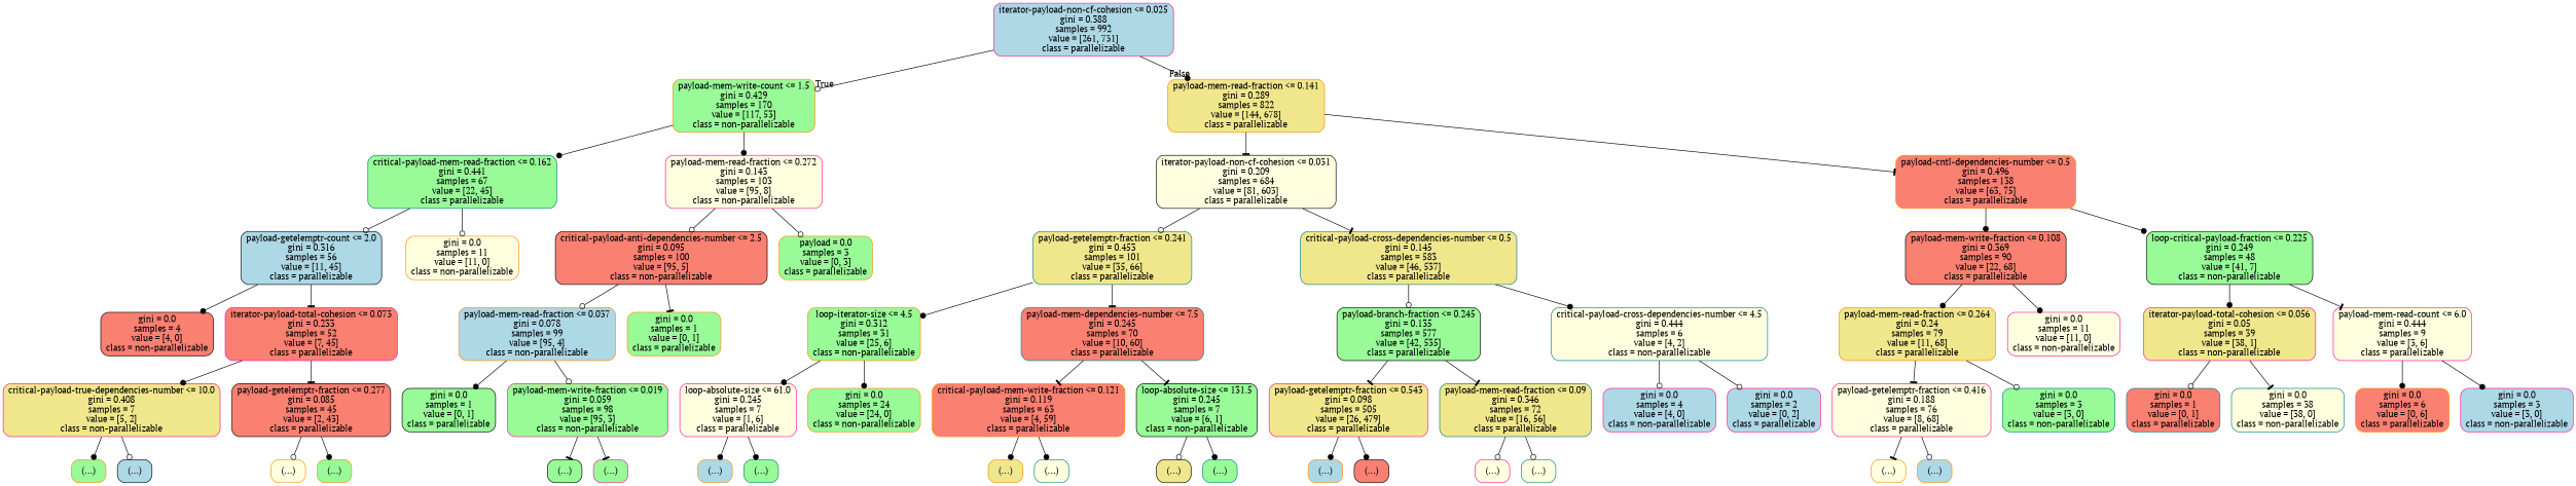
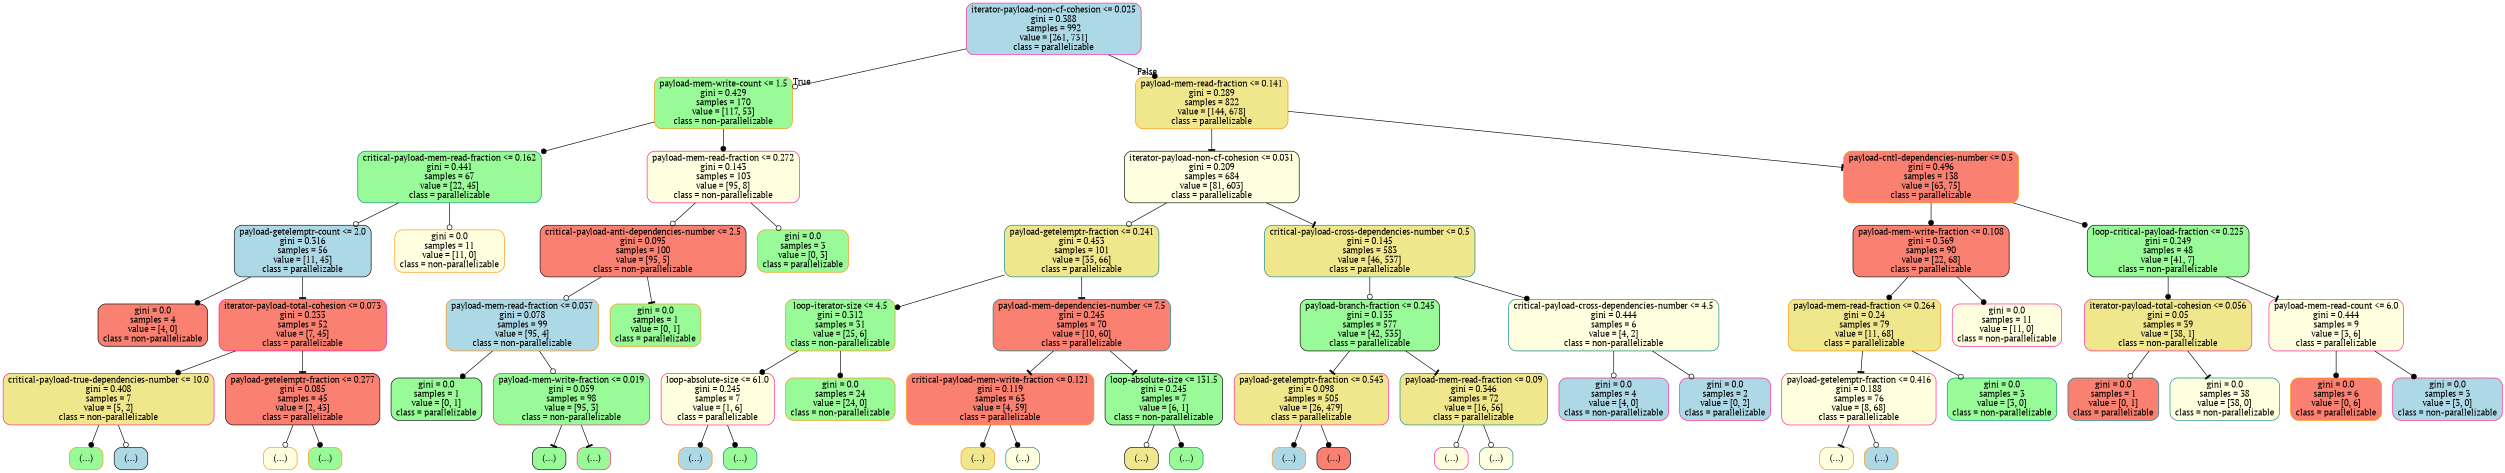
  digraph {
    fontname="PT Serif"
    node [color=darkorange fillcolor=palegreen fontname="PT Serif" shape=box style="filled, rounded"]
    edge [fontname="PT Serif" arrowhead=dot]
    n1 [color=deeppink fillcolor=lightblue label="iterator-payload-non-cf-cohesion <= 0.025\ngini = 0.388\nsamples = 992\nvalue = [261, 731]\nclass = parallelizable"]
    n2 [label="payload-mem-write-count <= 1.5\ngini = 0.429\nsamples = 170\nvalue = [117, 53]\nclass = non-parallelizable"]
    n3 [fillcolor=khaki label="payload-mem-read-fraction <= 0.141\ngini = 0.289\nsamples = 822\nvalue = [144, 678]\nclass = parallelizable"]
    n4 [color=teal label="critical-payload-mem-read-fraction <= 0.162\ngini = 0.441\nsamples = 67\nvalue = [22, 45]\nclass = parallelizable"]
    n5 [color=deeppink fillcolor=lightyellow label="payload-mem-read-fraction <= 0.272\ngini = 0.143\nsamples = 103\nvalue = [95, 8]\nclass = non-parallelizable"]
    n6 [color=black fillcolor=lightblue label="payload-getelemptr-count <= 2.0\ngini = 0.316\nsamples = 56\nvalue = [11, 45]\nclass = parallelizable"]
    n7 [fillcolor=lightyellow label="gini = 0.0\nsamples = 11\nvalue = [11, 0]\nclass = non-parallelizable"]
    n8 [color=black fillcolor=salmon label="gini = 0.0\nsamples = 4\nvalue = [4, 0]\nclass = non-parallelizable"]
    n9 [color=deeppink fillcolor=salmon label="iterator-payload-total-cohesion <= 0.073\ngini = 0.233\nsamples = 52\nvalue = [7, 45]\nclass = parallelizable"]
    n10 [color=deeppink fillcolor=khaki label="critical-payload-true-dependencies-number <= 10.0\ngini = 0.408\nsamples = 7\nvalue = [5, 2]\nclass = non-parallelizable"]
    n11 [color=black fillcolor=salmon label="payload-getelemptr-fraction <= 0.277\ngini = 0.085\nsamples = 45\nvalue = [2, 43]\nclass = parallelizable"]
    n12 [label="(...)"]
    n13 [color=black fillcolor=lightblue label="(...)"]
    n14 [fillcolor=lightyellow label="(...)"]
    n15 [label="(...)"]
    n16 [color=black fillcolor=salmon label="critical-payload-anti-dependencies-number <= 2.5\ngini = 0.095\nsamples = 100\nvalue = [95, 5]\nclass = non-parallelizable"]
-   n17 [label="payload = 0.0\nsamples = 3\nvalue = [0, 3]\nclass = parallelizable"]
+   n17 [label="gini = 0.0\nsamples = 3\nvalue = [0, 3]\nclass = parallelizable"]
    n18 [fillcolor=lightblue label="payload-mem-read-fraction <= 0.037\ngini = 0.078\nsamples = 99\nvalue = [95, 4]\nclass = non-parallelizable"]
    n19 [label="gini = 0.0\nsamples = 1\nvalue = [0, 1]\nclass = parallelizable"]
    n20 [color=black label="gini = 0.0\nsamples = 1\nvalue = [0, 1]\nclass = parallelizable"]
    n21 [color=deeppink label="payload-mem-write-fraction <= 0.019\ngini = 0.059\nsamples = 98\nvalue = [95, 3]\nclass = non-parallelizable"]
    n22 [color=black label="(...)"]
    n23 [color=deeppink label="(...)"]
    n24 [color=black fillcolor=lightyellow label="iterator-payload-non-cf-cohesion <= 0.031\ngini = 0.209\nsamples = 684\nvalue = [81, 603]\nclass = parallelizable"]
    n25 [fillcolor=salmon label="payload-cntl-dependencies-number <= 0.5\ngini = 0.496\nsamples = 138\nvalue = [63, 75]\nclass = parallelizable"]
    n26 [color=teal fillcolor=khaki label="payload-getelemptr-fraction <= 0.241\ngini = 0.453\nsamples = 101\nvalue = [35, 66]\nclass = parallelizable"]
    n27 [color=teal fillcolor=khaki label="critical-payload-cross-dependencies-number <= 0.5\ngini = 0.145\nsamples = 583\nvalue = [46, 537]\nclass = parallelizable"]
    n28 [label="loop-iterator-size <= 4.5\ngini = 0.312\nsamples = 31\nvalue = [25, 6]\nclass = non-parallelizable"]
    n29 [color=teal fillcolor=salmon label="payload-mem-dependencies-number <= 7.5\ngini = 0.245\nsamples = 70\nvalue = [10, 60]\nclass = parallelizable"]
    n30 [color=deeppink fillcolor=lightyellow label="loop-absolute-size <= 61.0\ngini = 0.245\nsamples = 7\nvalue = [1, 6]\nclass = parallelizable"]
    n31 [label="gini = 0.0\nsamples = 24\nvalue = [24, 0]\nclass = non-parallelizable"]
    n32 [fillcolor=lightblue label="(...)"]
    n33 [color=teal label="(...)"]
    n34 [fillcolor=salmon label="critical-payload-mem-write-fraction <= 0.121\ngini = 0.119\nsamples = 63\nvalue = [4, 59]\nclass = parallelizable"]
    n35 [color=black label="loop-absolute-size <= 131.5\ngini = 0.245\nsamples = 7\nvalue = [6, 1]\nclass = non-parallelizable"]
    n36 [fillcolor=khaki label="(...)"]
    n37 [color=teal fillcolor=lightyellow label="(...)"]
    n38 [color=black fillcolor=khaki label="(...)"]
    n39 [color=teal label="(...)"]
    n40 [color=black label="payload-branch-fraction <= 0.245\ngini = 0.135\nsamples = 577\nvalue = [42, 535]\nclass = parallelizable"]
    n41 [color=teal fillcolor=lightyellow label="critical-payload-cross-dependencies-number <= 4.5\ngini = 0.444\nsamples = 6\nvalue = [4, 2]\nclass = non-parallelizable"]
    n42 [color=deeppink fillcolor=khaki label="payload-getelemptr-fraction <= 0.543\ngini = 0.098\nsamples = 505\nvalue = [26, 479]\nclass = parallelizable"]
    n43 [color=teal fillcolor=khaki label="payload-mem-read-fraction <= 0.09\ngini = 0.346\nsamples = 72\nvalue = [16, 56]\nclass = parallelizable"]
    n44 [fillcolor=lightblue label="(...)"]
    n45 [color=black fillcolor=salmon label="(...)"]
    n46 [color=deeppink fillcolor=lightyellow label="(...)"]
    n47 [color=teal fillcolor=lightyellow label="(...)"]
    n48 [color=deeppink fillcolor=lightblue label="gini = 0.0\nsamples = 4\nvalue = [4, 0]\nclass = non-parallelizable"]
    n49 [color=deeppink fillcolor=lightblue label="gini = 0.0\nsamples = 2\nvalue = [0, 2]\nclass = parallelizable"]
    n50 [color=black fillcolor=salmon label="payload-mem-write-fraction <= 0.108\ngini = 0.369\nsamples = 90\nvalue = [22, 68]\nclass = parallelizable"]
    n51 [color=black label="loop-critical-payload-fraction <= 0.225\ngini = 0.249\nsamples = 48\nvalue = [41, 7]\nclass = non-parallelizable"]
    n52 [fillcolor=khaki label="payload-mem-read-fraction <= 0.264\ngini = 0.24\nsamples = 79\nvalue = [11, 68]\nclass = parallelizable"]
    n53 [color=deeppink fillcolor=lightyellow label="gini = 0.0\nsamples = 11\nvalue = [11, 0]\nclass = non-parallelizable"]
    n54 [color=deeppink fillcolor=lightyellow label="payload-getelemptr-fraction <= 0.416\ngini = 0.188\nsamples = 76\nvalue = [8, 68]\nclass = parallelizable"]
    n55 [color=teal label="gini = 0.0\nsamples = 3\nvalue = [3, 0]\nclass = non-parallelizable"]
    n56 [fillcolor=lightyellow label="(...)"]
    n57 [fillcolor=lightblue label="(...)"]
    n58 [color=deeppink fillcolor=khaki label="iterator-payload-total-cohesion <= 0.056\ngini = 0.05\nsamples = 39\nvalue = [38, 1]\nclass = non-parallelizable"]
    n59 [color=deeppink fillcolor=lightyellow label="payload-mem-read-count <= 6.0\ngini = 0.444\nsamples = 9\nvalue = [3, 6]\nclass = parallelizable"]
    n60 [color=teal fillcolor=salmon label="gini = 0.0\nsamples = 1\nvalue = [0, 1]\nclass = parallelizable"]
    n61 [color=teal fillcolor=lightyellow label="gini = 0.0\nsamples = 38\nvalue = [38, 0]\nclass = non-parallelizable"]
    n62 [fillcolor=salmon label="gini = 0.0\nsamples = 6\nvalue = [0, 6]\nclass = parallelizable"]
    n63 [color=deeppink fillcolor=lightblue label="gini = 0.0\nsamples = 3\nvalue = [3, 0]\nclass = non-parallelizable"]
    n1 -> n2 [headlabel=True labelangle=45 labeldistance=2.5 arrowhead=odot]
    n1 -> n3 [headlabel=False labelangle=-45 labeldistance=2.5]
    n2 -> n4
    n2 -> n5
    n3 -> n24 [arrowhead=tee]
    n3 -> n25 [arrowhead=tee]
    n4 -> n6 [arrowhead=odot]
    n4 -> n7 [arrowhead=odot]
    n5 -> n16 [arrowhead=odot]
    n5 -> n17 [arrowhead=odot]
    n6 -> n8
    n6 -> n9 [arrowhead=tee]
    n9 -> n10
    n9 -> n11 [arrowhead=tee]
    n10 -> n12
    n10 -> n13 [arrowhead=odot]
    n11 -> n14 [arrowhead=odot]
    n11 -> n15
    n16 -> n18 [arrowhead=odot]
    n16 -> n19 [arrowhead=tee]
    n18 -> n20
    n18 -> n21 [arrowhead=odot]
    n21 -> n22 [arrowhead=tee]
    n21 -> n23 [arrowhead=tee]
    n24 -> n26 [arrowhead=odot]
    n24 -> n27 [arrowhead=tee]
    n25 -> n50
    n25 -> n51
    n26 -> n28
    n26 -> n29 [arrowhead=tee]
    n27 -> n40 [arrowhead=odot]
    n27 -> n41
    n28 -> n30
    n28 -> n31
    n29 -> n34 [arrowhead=tee]
    n29 -> n35 [arrowhead=tee]
    n30 -> n32
    n30 -> n33
    n34 -> n36
    n34 -> n37
    n35 -> n38 [arrowhead=odot]
    n35 -> n39
    n40 -> n42 [arrowhead=tee]
    n40 -> n43 [arrowhead=tee]
    n41 -> n48 [arrowhead=odot]
    n41 -> n49 [arrowhead=odot]
    n42 -> n44
    n42 -> n45
    n43 -> n46 [arrowhead=odot]
    n43 -> n47 [arrowhead=odot]
    n50 -> n52
    n50 -> n53
    n51 -> n58
    n51 -> n59 [arrowhead=tee]
    n52 -> n54 [arrowhead=tee]
    n52 -> n55 [arrowhead=odot]
    n54 -> n56 [arrowhead=tee]
    n54 -> n57 [arrowhead=odot]
    n58 -> n60 [arrowhead=odot]
    n58 -> n61 [arrowhead=tee]
    n59 -> n62
    n59 -> n63
  }
